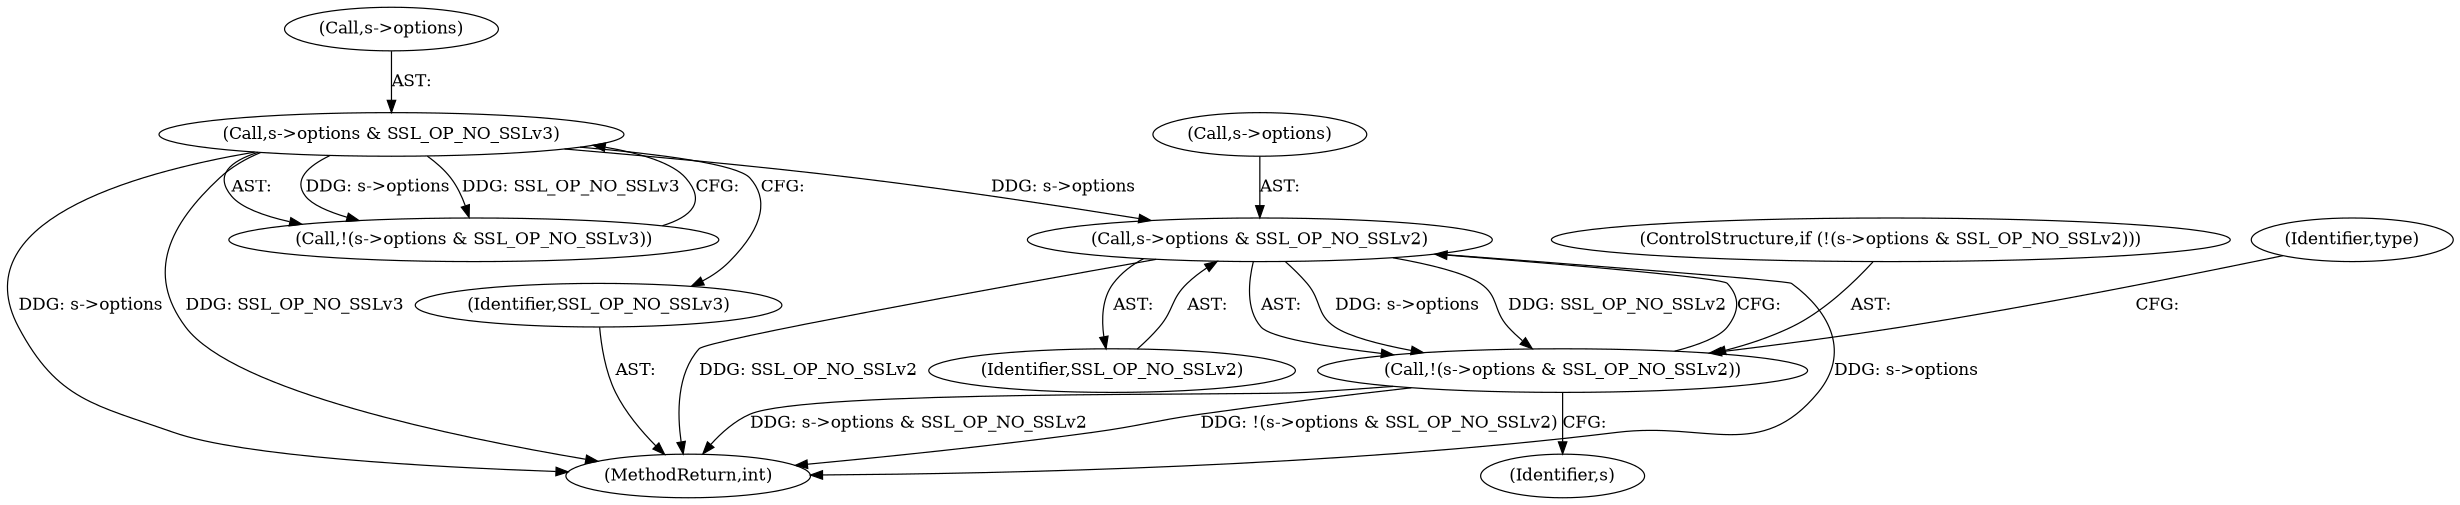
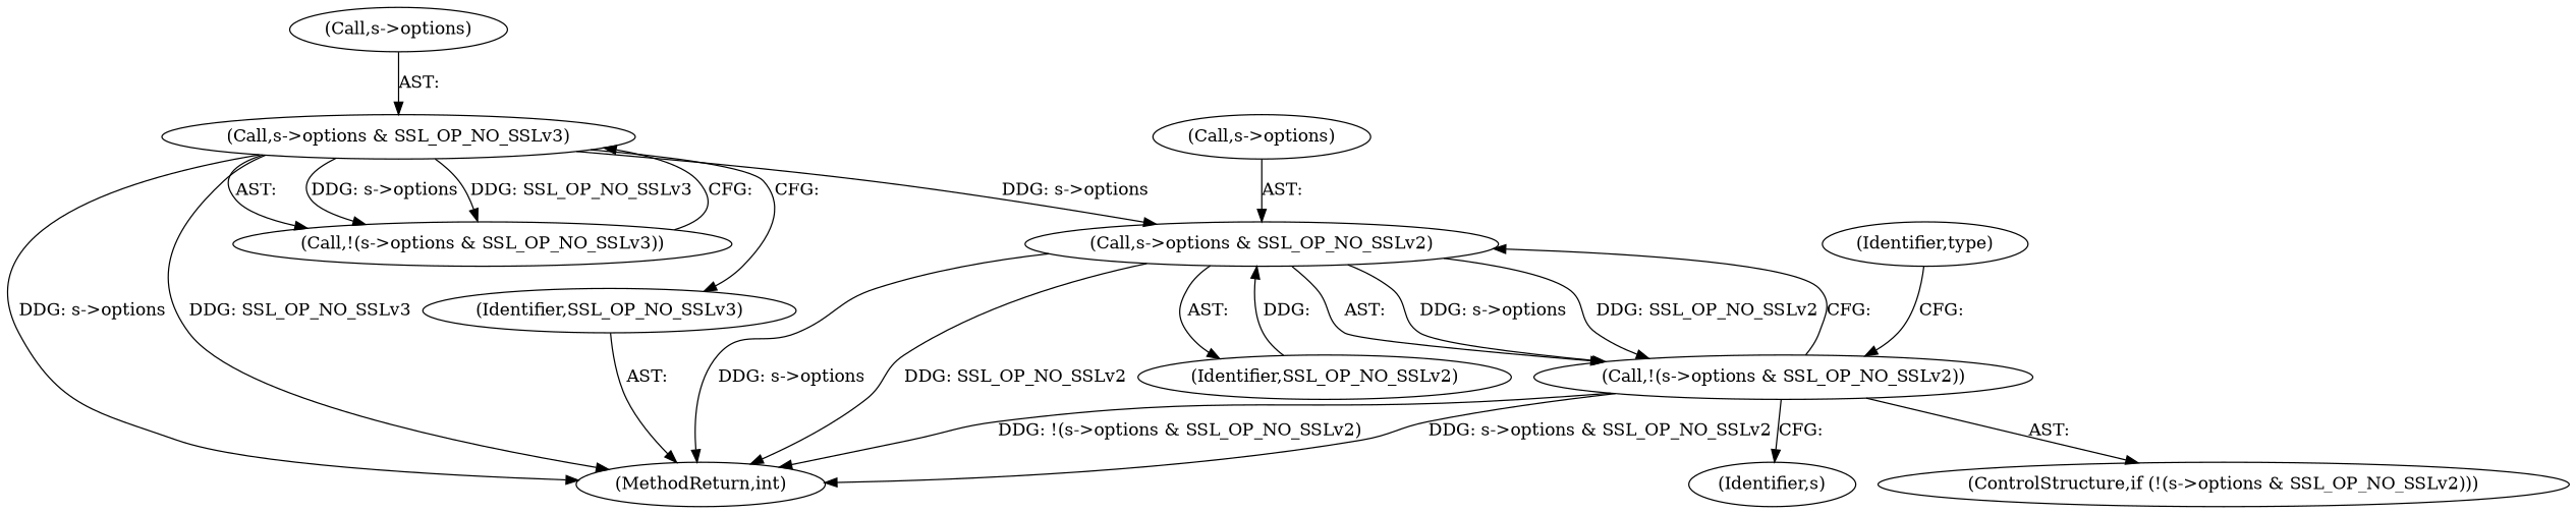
  digraph {
    n1 [label="(Call,s->options & SSL_OP_NO_SSLv2)"]
    n2 [label="(Call,!(s->options & SSL_OP_NO_SSLv2))"]
    n3 [label="(MethodReturn,int)"]
    n4 [label="(Identifier,SSL_OP_NO_SSLv2)"]
    n5 [label="(ControlStructure,if (!(s->options & SSL_OP_NO_SSLv2)))"]
    n6 [label="(Identifier,s)"]
    n7 [label="(Call,s->options & SSL_OP_NO_SSLv3)"]
    n8 [label="(Call,!(s->options & SSL_OP_NO_SSLv3))"]
    n9 [label="(Identifier,SSL_OP_NO_SSLv3)"]
    n10 [label="(Identifier,type)"]
    n11 [label="(Call,s->options)"]
    n12 [label="(Call,s->options)"]
    n1 -> n2 [label="AST: "]
    n1 -> n2 [label="DDG: s->options"]
    n1 -> n2 [label="DDG: SSL_OP_NO_SSLv2"]
    n1 -> n3 [label="DDG: s->options"]
    n1 -> n3 [label="DDG: SSL_OP_NO_SSLv2"]
    n1 -> n4 [label="AST: "]
    n2 -> n1 [label="CFG: "]
    n2 -> n3 [label="DDG: !(s->options & SSL_OP_NO_SSLv2)"]
    n2 -> n3 [label="DDG: s->options & SSL_OP_NO_SSLv2"]
-   n5 -> n2 [label="AST: "]
+   n2 -> n5 [label="AST: "]
    n2 -> n6 [label="CFG: "]
-   n4 -> n1 [label="AST: "]
+   n4 -> n1 [label="DDG: "]
    n7 -> n1 [label="DDG: s->options"]
    n7 -> n3 [label="DDG: s->options"]
    n7 -> n3 [label="DDG: SSL_OP_NO_SSLv3"]
    n7 -> n8 [label="AST: "]
    n7 -> n8 [label="DDG: s->options"]
    n7 -> n8 [label="DDG: SSL_OP_NO_SSLv3"]
    n7 -> n9 [label="CFG: "]
    n8 -> n7 [label="CFG: "]
    n9 -> n3 [label="AST: "]
    n10 -> n2 [label="CFG: "]
    n11 -> n7 [label="AST: "]
    n12 -> n1 [label="AST: "]
  }
